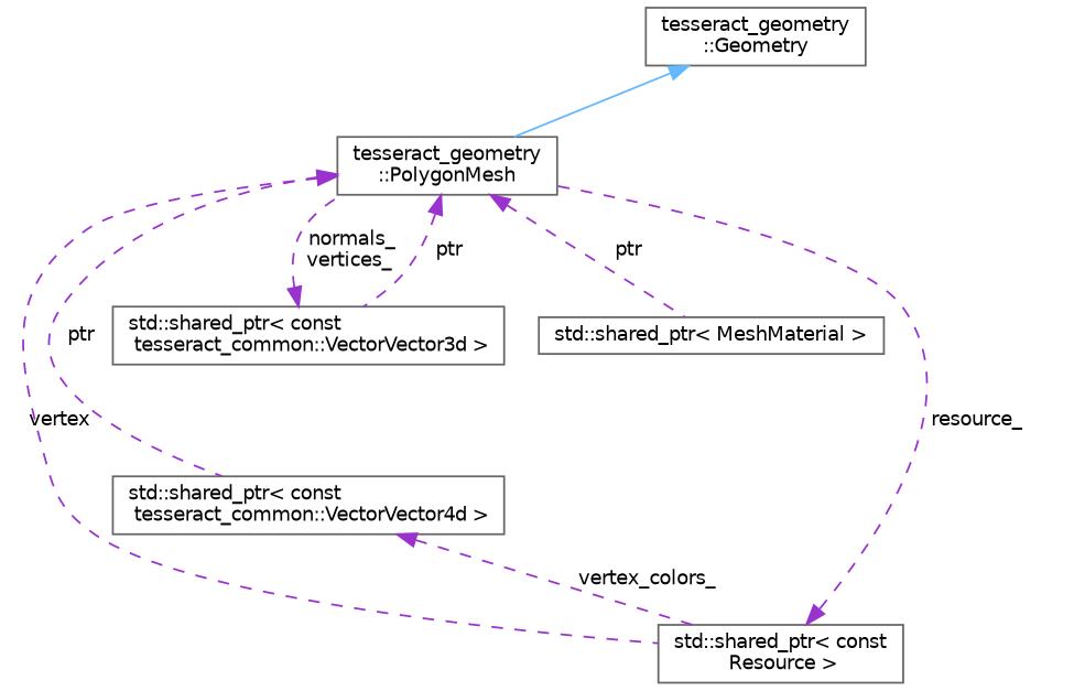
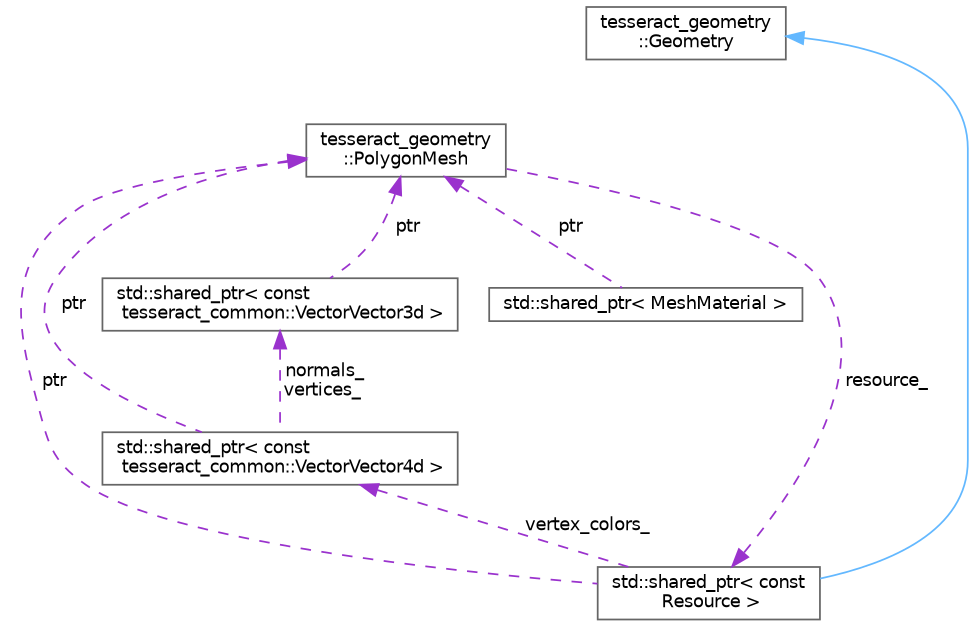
  digraph {
    rankdir=TB
    node [color=gray40 fillcolor=white fontname=Helvetica fontsize=10 shape=box style=filled]
    edge [color=darkorchid3 dir=back fontname=Helvetica fontsize=10 labelfontname=Helvetica labelfontsize=10 style=dashed]
    n1 [height=0.2 label="tesseract_geometry\l::PolygonMesh" width=0.4]
    n2 [height=0.2 label="std::shared_ptr\< const\l tesseract_common::VectorVector3d \>" width=0.4]
    n3 [height=0.2 label="std::shared_ptr\< const\l Resource \>" width=0.4]
    n4 [height=0.2 label="std::shared_ptr\< const\l tesseract_common::VectorVector4d \>" width=0.4]
    n5 [height=0.2 label="std::shared_ptr\< MeshMaterial \>" width=0.4]
    n6 [height=0.2 label="tesseract_geometry\l::Geometry" width=0.4]
    n1 -> n2 [label=" ptr"]
-   n1 -> n3 [label=" vertex"]
+   n1 -> n3 [label=" ptr"]
    n1 -> n4 [label=" ptr"]
    n1 -> n5 [label=" ptr"]
-   n2 -> n1 [label=" normals_\nvertices_"]
+   n2 -> n4 [label=" normals_\nvertices_"]
    n3 -> n1 [label=" resource_"]
    n4 -> n3 [label=" vertex_colors_"]
-   n6 -> n1 [color=steelblue1 style=solid]
+   n6 -> n3 [color=steelblue1 style=solid]
  }
